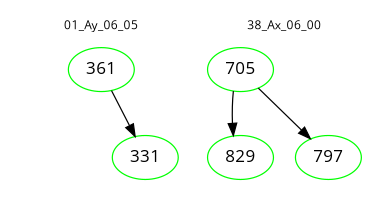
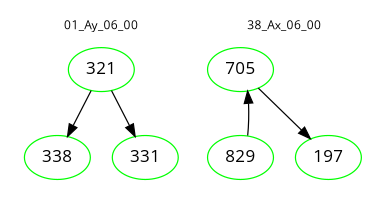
  digraph {
    fontname="Open Sans"
    node [color=green fontname="Open Sans"]
    edge [color=black fontname="Open Sans"]
-   n1 [label=361]
+   n1 [label=321]
+   n2 [label=338]
    n3 [label=331]
    n4 [label=705]
    n5 [label=829]
-   n6 [label=797]
+   n6 [label=197]
    subgraph cluster_1 {
      color=white
      fontsize=10
-     label="01_Ay_06_05"
+     label="01_Ay_06_00"
      n1
+     n2
      n3
    }
    subgraph cluster_2 {
      color=white
      fontsize=10
      label="38_Ax_06_00"
      n4
      n5
      n6
    }
+   n1 -> n2
    n1 -> n3
-   n4 -> n5
+   n5 -> n4
    n4 -> n6
  }
